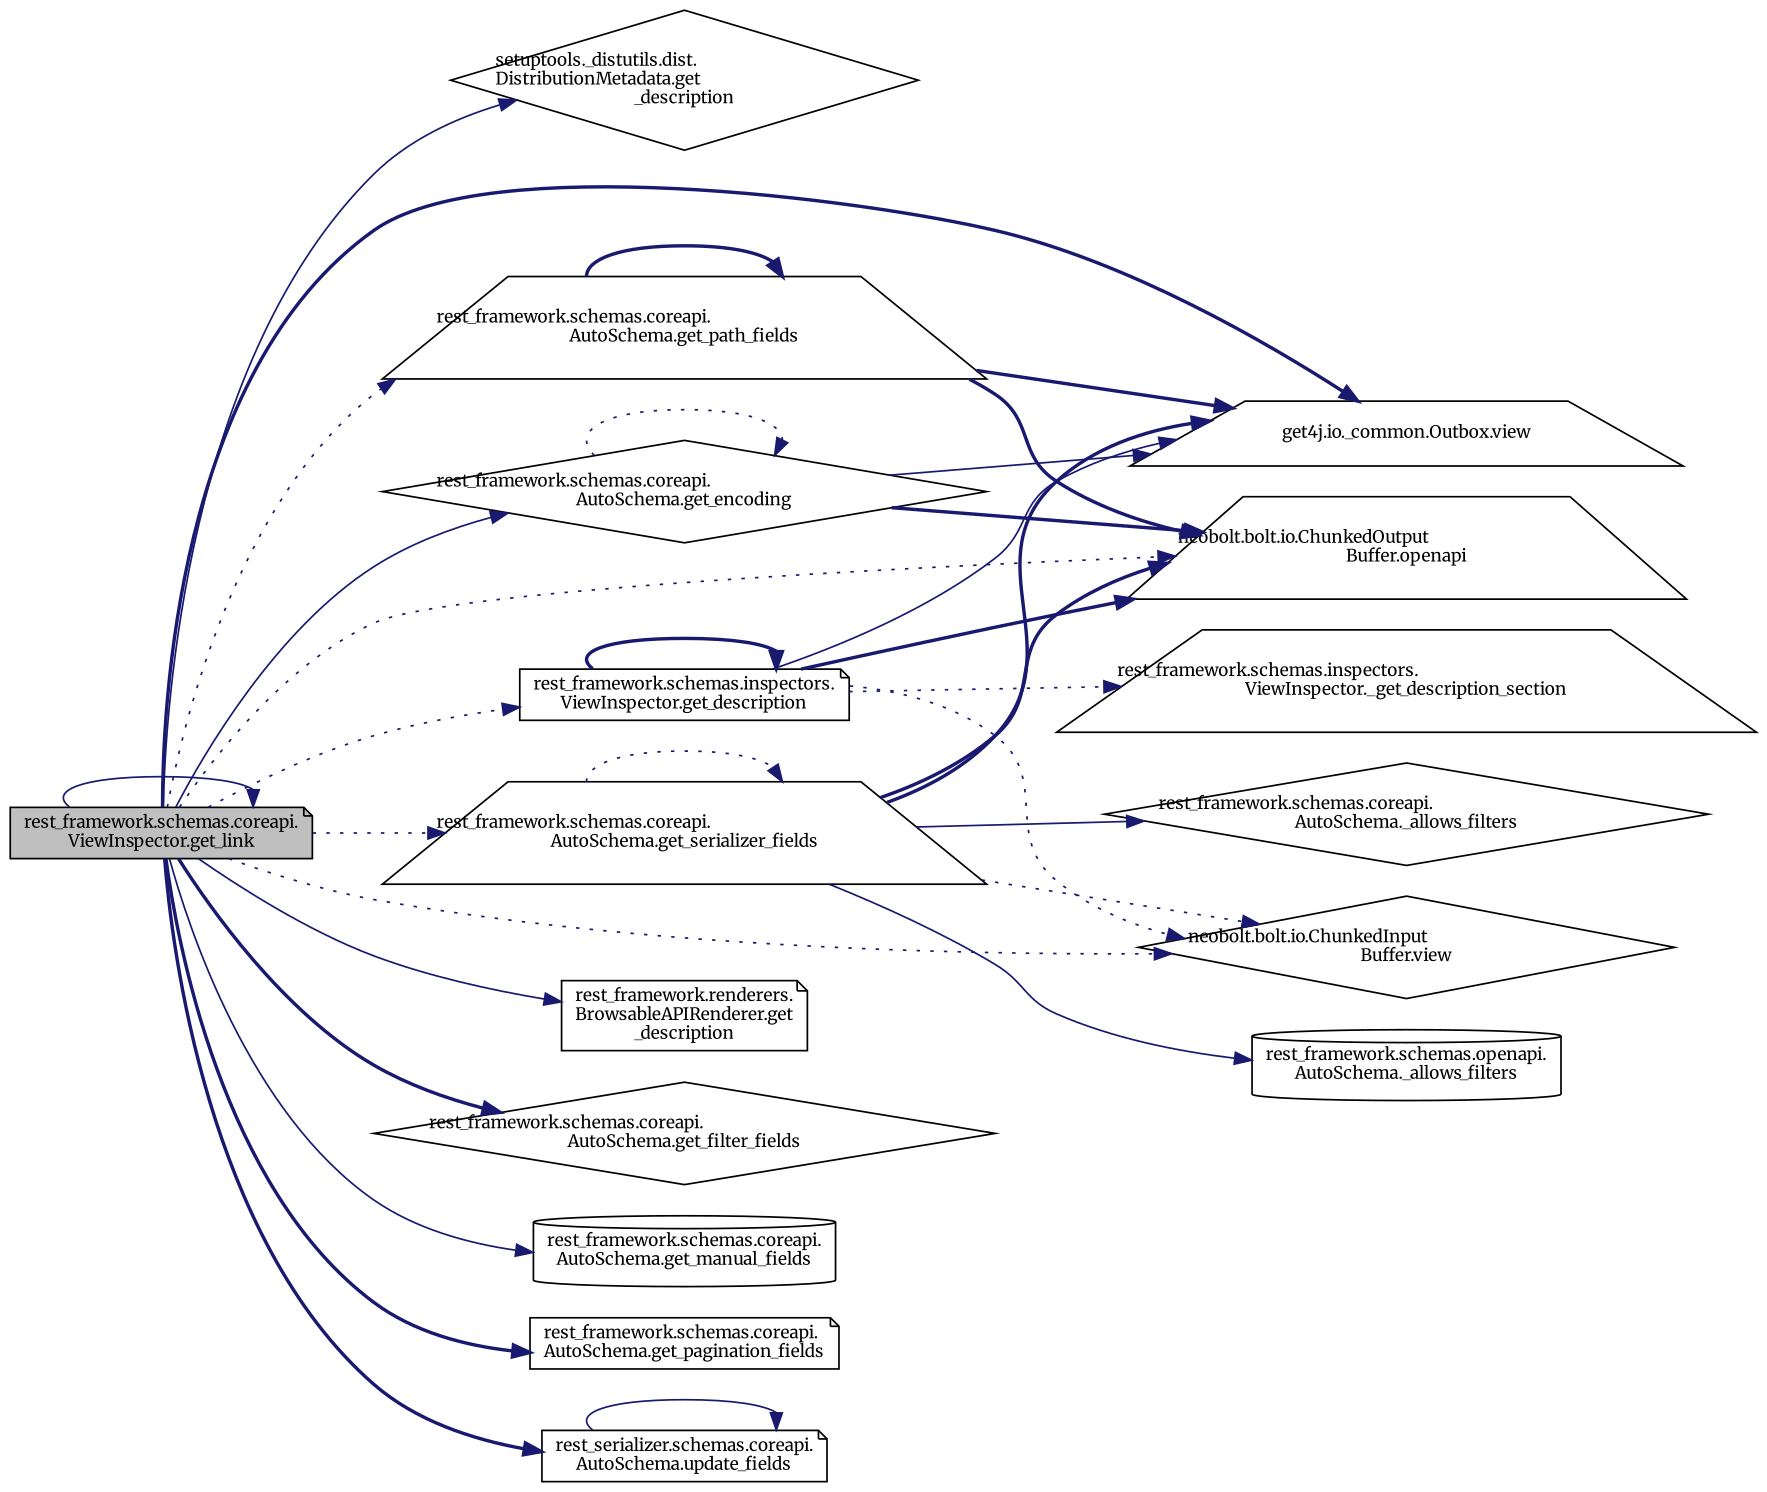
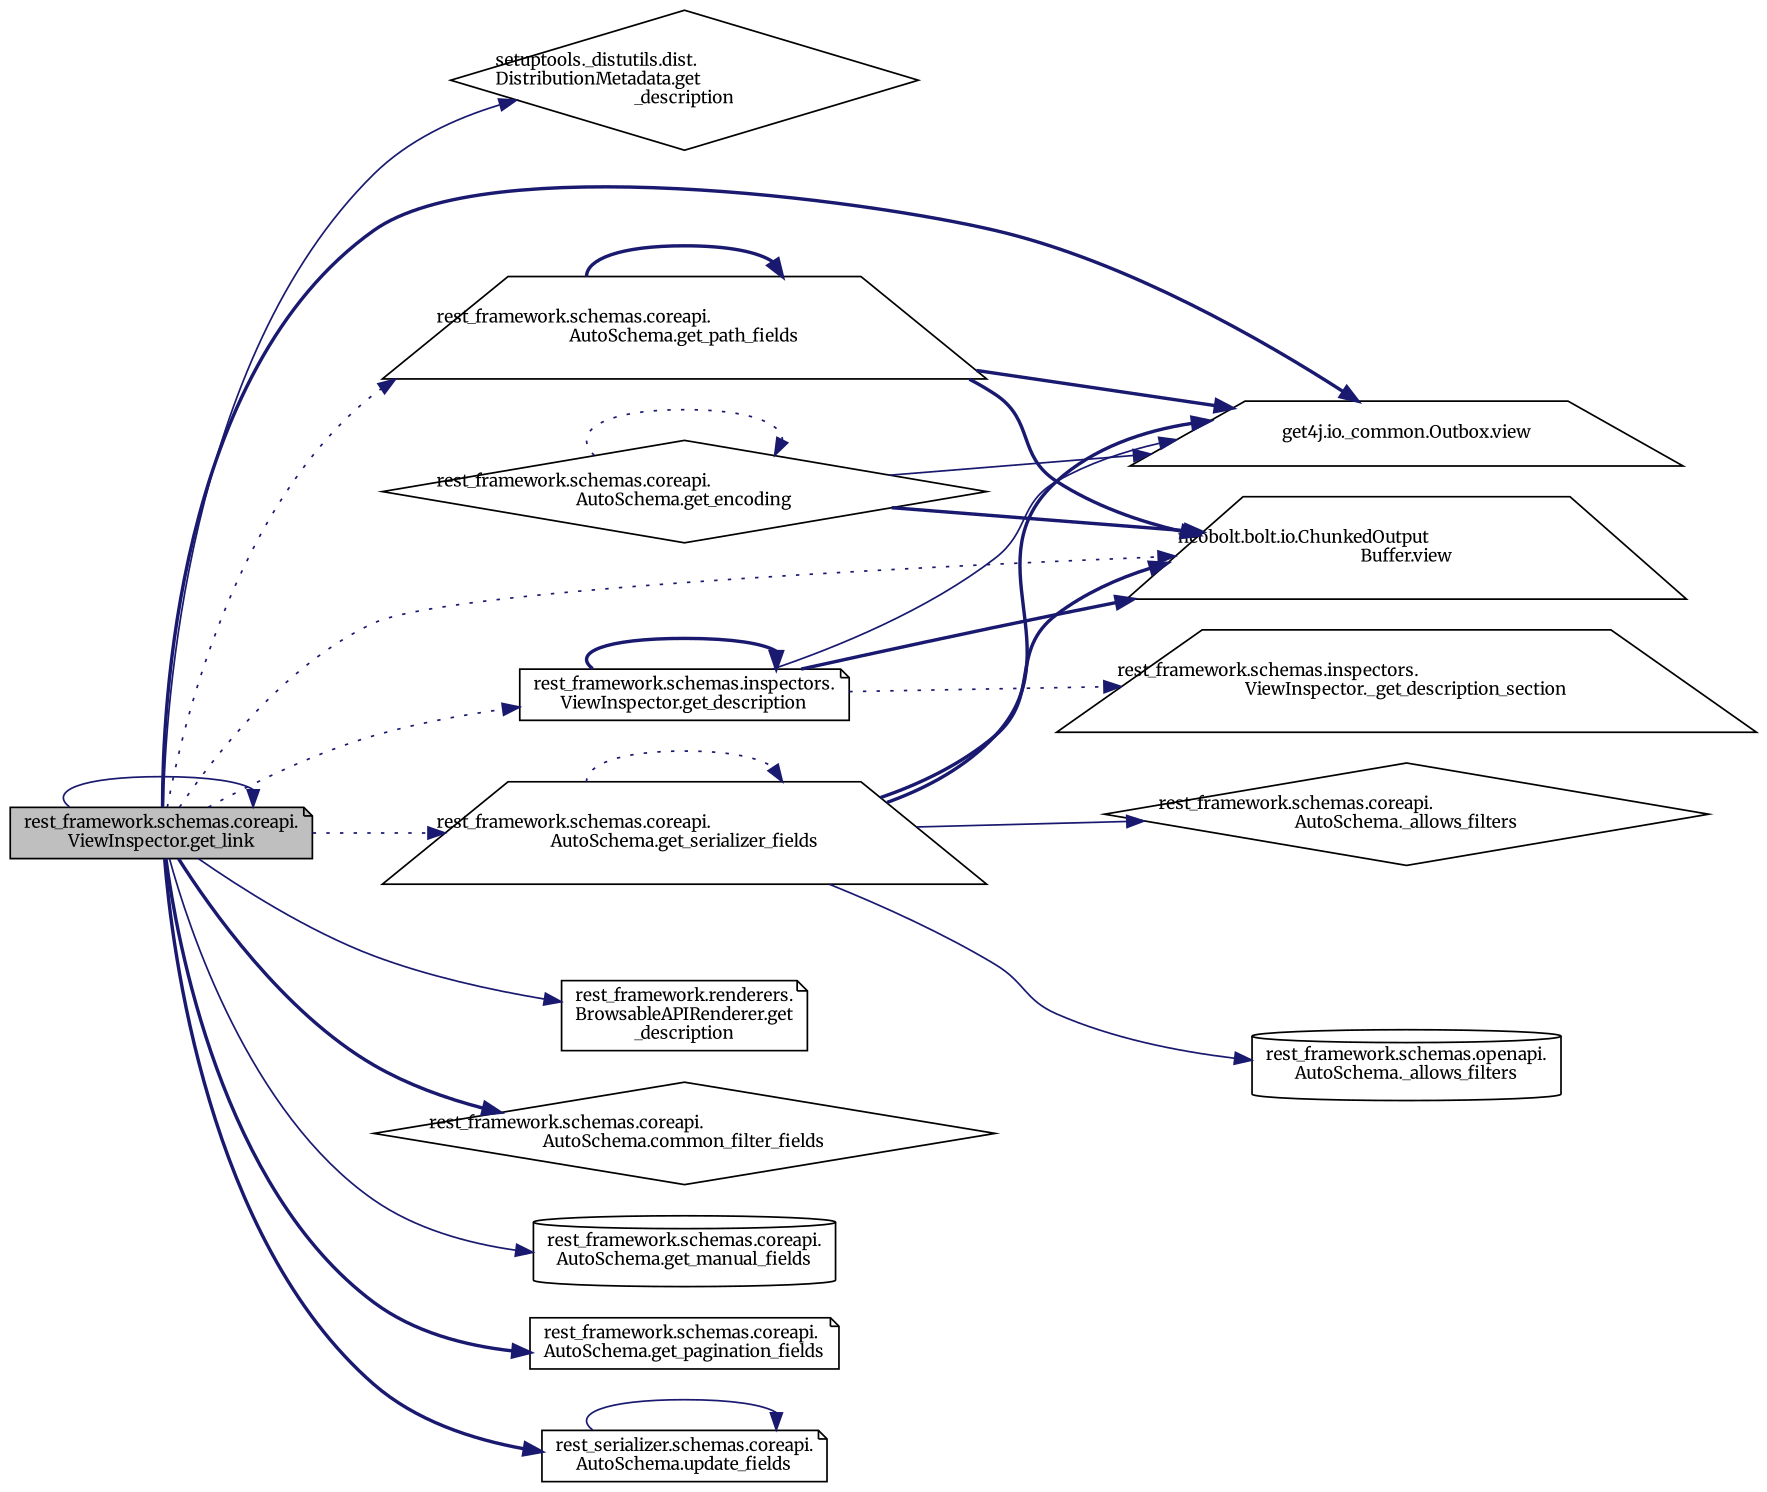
  digraph {
    fontname=Merriweather
    rankdir=LR
    node [color=black fillcolor=white fontname=Merriweather fontsize=10 shape=note style=filled]
    edge [color=midnightblue fontname=Merriweather fontsize=10 labelfontname=Helvetica labelfontsize=10 style=bold]
    n1 [fillcolor=grey75 fontcolor=black height=0.2 label="rest_framework.schemas.coreapi.\lViewInspector.get_link" width=0.4]
    n2 [height=0.2 label="setuptools._distutils.dist.\lDistributionMetadata.get\l_description" shape=diamond width=0.4]
    n3 [height=0.2 label="rest_framework.schemas.inspectors.\lViewInspector.get_description" width=0.4]
    n4 [height=0.2 label="get4j.io._common.Outbox.view" shape=trapezium width=0.4]
-   n5 [height=0.2 label="neobolt.bolt.io.ChunkedInput\lBuffer.view" shape=diamond width=0.4]
-   n6 [height=0.2 label="neobolt.bolt.io.ChunkedOutput\lBuffer.openapi" shape=trapezium width=0.4]
+   n6 [height=0.2 label="neobolt.bolt.io.ChunkedOutput\lBuffer.view" shape=trapezium width=0.4]
    n7 [height=0.2 label="rest_framework.renderers.\lBrowsableAPIRenderer.get\l_description" width=0.4]
    n8 [height=0.2 label="rest_framework.schemas.coreapi.\lAutoSchema.get_encoding" shape=diamond width=0.4]
-   n9 [height=0.2 label="rest_framework.schemas.coreapi.\lAutoSchema.get_filter_fields" shape=diamond width=0.4]
+   n9 [height=0.2 label="rest_framework.schemas.coreapi.\lAutoSchema.common_filter_fields" shape=diamond width=0.4]
    n10 [height=0.2 label="rest_framework.schemas.coreapi.\lAutoSchema.get_manual_fields" shape=cylinder width=0.4]
    n11 [height=0.2 label="rest_framework.schemas.coreapi.\lAutoSchema.get_pagination_fields" width=0.4]
    n12 [height=0.2 label="rest_framework.schemas.coreapi.\lAutoSchema.get_path_fields" shape=trapezium width=0.4]
    n13 [height=0.2 label="rest_framework.schemas.coreapi.\lAutoSchema.get_serializer_fields" shape=trapezium width=0.4]
    n14 [height=0.2 label="rest_serializer.schemas.coreapi.\lAutoSchema.update_fields" width=0.4]
    n15 [height=0.2 label="rest_framework.schemas.inspectors.\lViewInspector._get_description_section" shape=trapezium width=0.4]
    n16 [height=0.2 label="rest_framework.schemas.coreapi.\lAutoSchema._allows_filters" shape=diamond width=0.4]
    n17 [height=0.2 label="rest_framework.schemas.openapi.\lAutoSchema._allows_filters" shape=cylinder width=0.4]
    n1 -> n1 [style=solid]
    n1 -> n2 [style=solid]
    n1 -> n3 [style=dotted]
    n1 -> n4
-   n1 -> n5 [style=dotted]
    n1 -> n6 [style=dotted]
    n1 -> n7 [style=solid]
-   n1 -> n8 [style=solid]
    n1 -> n9
    n1 -> n10 [style=solid]
    n1 -> n11
    n1 -> n12 [style=dotted]
    n1 -> n13 [style=dotted]
    n1 -> n14
    n3 -> n3
    n3 -> n4 [style=solid]
-   n3 -> n5 [style=dotted]
    n3 -> n6
    n3 -> n15 [style=dotted]
    n8 -> n4 [style=solid]
    n8 -> n6
    n8 -> n8 [style=dotted]
    n12 -> n4
    n12 -> n6
    n12 -> n12
    n13 -> n4
-   n13 -> n5 [style=dotted]
    n13 -> n6
    n13 -> n13 [style=dotted]
    n13 -> n16 [style=solid]
    n13 -> n17 [style=solid]
    n14 -> n14 [style=solid]
  }
